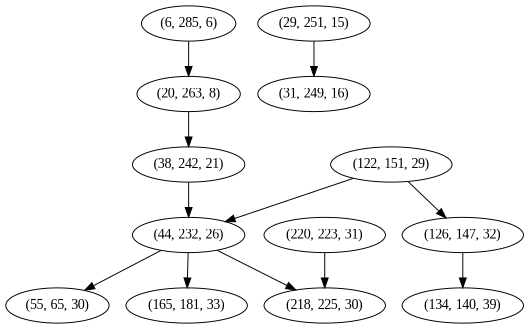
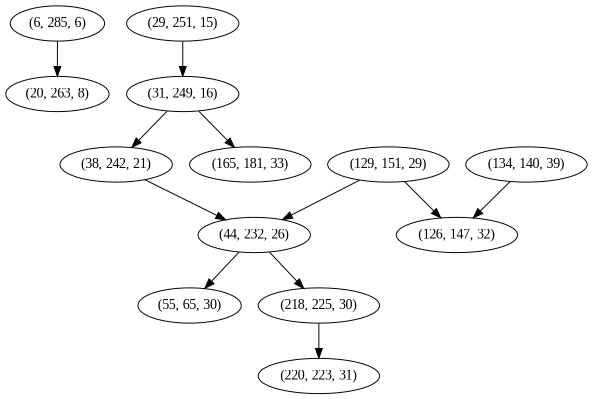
  digraph {
    fontname="Liberation Serif"
    node [fontname="Liberation Serif"]
    edge [fontname="Liberation Serif"]
    "(6, 285, 6)"
    "(20, 263, 8)"
    "(29, 251, 15)"
    "(31, 249, 16)"
    "(38, 242, 21)"
    "(44, 232, 26)"
    "(55, 65, 30)"
    "(165, 181, 33)"
    "(218, 225, 30)"
-   "(122, 151, 29)"
+   "(122, 151, 29)" [label="(129, 151, 29)"]
    "(126, 147, 32)"
    "(220, 223, 31)"
    "(134, 140, 39)"
    "(6, 285, 6)" -> "(20, 263, 8)"
    "(29, 251, 15)" -> "(31, 249, 16)"
-   "(20, 263, 8)" -> "(38, 242, 21)"
+   "(31, 249, 16)" -> "(38, 242, 21)"
    "(38, 242, 21)" -> "(44, 232, 26)"
    "(44, 232, 26)" -> "(55, 65, 30)"
-   "(44, 232, 26)" -> "(165, 181, 33)"
+   "(31, 249, 16)" -> "(165, 181, 33)"
    "(44, 232, 26)" -> "(218, 225, 30)"
-   "(220, 223, 31)" -> "(218, 225, 30)"
+   "(218, 225, 30)" -> "(220, 223, 31)"
    "(122, 151, 29)" -> "(44, 232, 26)"
    "(122, 151, 29)" -> "(126, 147, 32)"
-   "(126, 147, 32)" -> "(134, 140, 39)"
+   "(134, 140, 39)" -> "(126, 147, 32)"
  }
